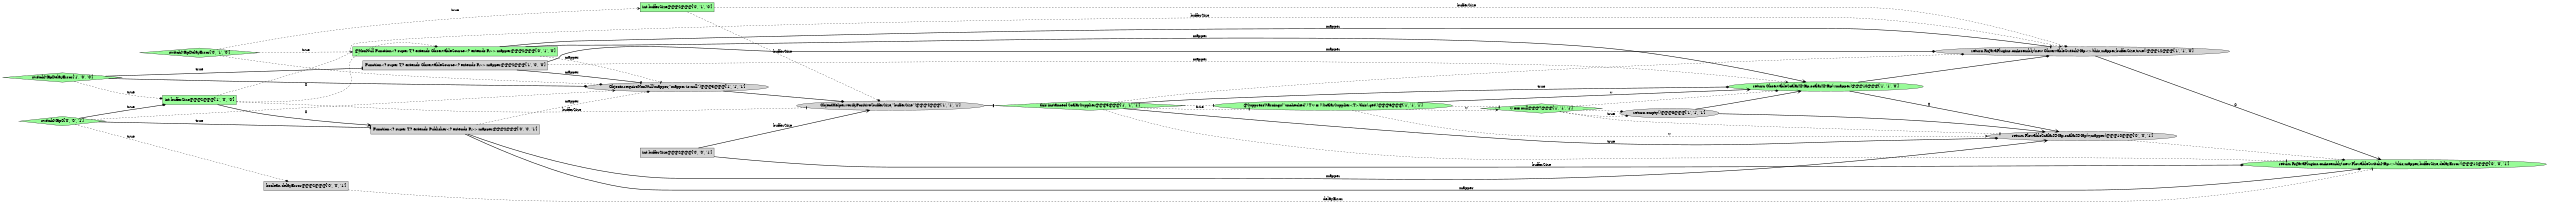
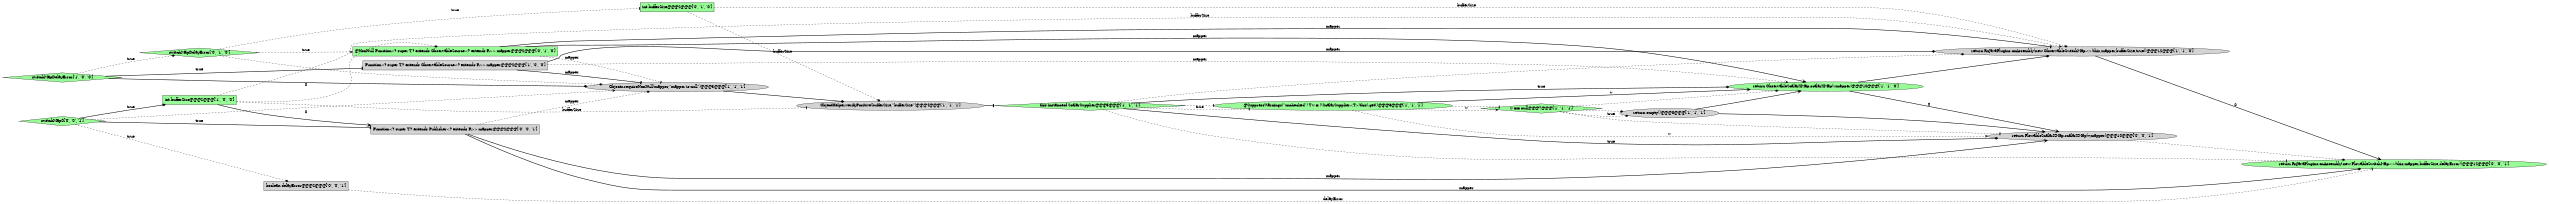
  digraph {
    rankdir=LR
    node [fillcolor=palegreen shape=ellipse style=filled]
    edge [arrowhead=diamond style=dashed]
    n1 [label="switchMapDelayError['1', '0', '0']" shape=diamond]
    n2 [fillcolor=lightgrey label="Function<? super T,? extends ObservableSource<? extends R>> mapper@@@2@@@['1', '0', '0']" shape=box]
    n3 [label="int bufferSize@@@2@@@['1', '0', '0']" shape=box]
    n4 [fillcolor=lightgrey label="Objects.requireNonNull(mapper,\"mapper is null\")@@@3@@@['1', '1', '1']"]
    n5 [fillcolor=lightgrey label="return RxJavaPlugins.onAssembly(new ObservableSwitchMap<>(this,mapper,bufferSize,true))@@@12@@@['1', '1', '0']"]
    n6 [label="return ObservableScalarXMap.scalarXMap(v,mapper)@@@10@@@['1', '1', '0']"]
    n7 [fillcolor=lightgrey label="ObjectHelper.verifyPositive(bufferSize,\"bufferSize\")@@@4@@@['1', '1', '1']"]
    n8 [label="@NonNull Function<? super T,? extends ObservableSource<? extends R>> mapper@@@2@@@['0', '1', '0']" shape=box]
    n9 [fillcolor=lightgrey label="Function<? super T,? extends Publisher<? extends R>> mapper@@@2@@@['0', '0', '1']" shape=box]
    n10 [label="this instanceof ScalarSupplier@@@5@@@['1', '1', '1']" shape=diamond]
    n11 [label="@SuppressWarnings(\"unchecked\") T v = ((ScalarSupplier<T>)this).get()@@@6@@@['1', '1', '1']"]
    n12 [label="return RxJavaPlugins.onAssembly(new FlowableSwitchMap<>(this,mapper,bufferSize,delayError))@@@12@@@['0', '0', '1']"]
    n13 [fillcolor=lightgrey label="return FlowableScalarXMap.scalarXMap(v,mapper)@@@10@@@['0', '0', '1']"]
    n14 [label="v == null@@@7@@@['1', '1', '1']" shape=diamond]
    n15 [fillcolor=lightgrey label="return empty()@@@8@@@['1', '1', '1']"]
    n16 [label="int bufferSize@@@2@@@['0', '1', '0']" shape=box]
    n17 [label="switchMapDelayError['0', '1', '0']" shape=diamond]
-   n18 [fillcolor=lightgrey label="int bufferSize@@@2@@@['0', '0', '1']" shape=box]
    n19 [label="switchMap0['0', '0', '1']" shape=diamond]
    n20 [fillcolor=lightgrey label="boolean delayError@@@2@@@['0', '0', '1']" shape=box]
    n1 -> n2 [arrowhead=tee label=true style=bold]
-   n1 -> n3 [label=true]
+   n1 -> n17 [label=true]
    n1 -> n4 [style=bold]
    n2 -> n4 [arrowhead=tee label=mapper style=bold]
    n2 -> n5 [label=mapper style=bold]
    n2 -> n6 [arrowhead=vee label=mapper]
    n3 -> n5 [arrowhead=vee label=bufferSize]
    n3 -> n7 [arrowhead=tee label=bufferSize]
    n3 -> n8 [label=0]
    n3 -> n9 [arrowhead=vee label=0 style=bold]
    n4 -> n7 [style=bold]
    n5 -> n12 [arrowhead=vee label=0 style=bold]
    n6 -> n5 [style=bold]
    n6 -> n13 [arrowhead=vee label=0 style=bold]
    n7 -> n10 [arrowhead=tee style=bold]
    n8 -> n4 [arrowhead=tee label=mapper]
    n8 -> n5 [arrowhead=tee label=mapper style=bold]
    n8 -> n6 [arrowhead=vee label=mapper style=bold]
    n9 -> n4 [label=mapper]
    n9 -> n12 [label=mapper style=bold]
    n9 -> n13 [arrowhead=vee label=mapper style=bold]
    n10 -> n5
    n10 -> n6 [label=true style=bold]
    n10 -> n11 [arrowhead=tee label=true]
    n10 -> n11 [arrowhead=tee]
    n10 -> n12 [arrowhead=tee]
    n10 -> n13 [label=true style=bold]
    n11 -> n6 [arrowhead=vee label=v style=bold]
    n11 -> n13 [arrowhead=vee label=v]
    n11 -> n14 [arrowhead=vee label=v]
    n11 -> n14 [arrowhead=tee]
    n13 -> n12
    n14 -> n6
    n14 -> n13 [arrowhead=tee]
    n14 -> n15
    n14 -> n15 [label=true]
    n15 -> n6 [arrowhead=vee style=bold]
    n15 -> n13 [arrowhead=vee style=bold]
    n16 -> n5 [label=bufferSize]
    n16 -> n7 [label=bufferSize]
    n17 -> n4
    n17 -> n8 [arrowhead=vee label=true]
-   n17 -> n16 [arrowhead=vee label=true]
-   n18 -> n7 [arrowhead=vee label=bufferSize style=bold]
-   n18 -> n12 [label=bufferSize style=bold]
+   n17 -> n16 [arrowhead=tee label=true]
    n19 -> n3 [label=true style=bold]
    n19 -> n4 [arrowhead=vee]
    n19 -> n9 [arrowhead=tee label=true style=bold]
    n19 -> n20 [label=true]
    n20 -> n12 [arrowhead=tee label=delayError]
  }
